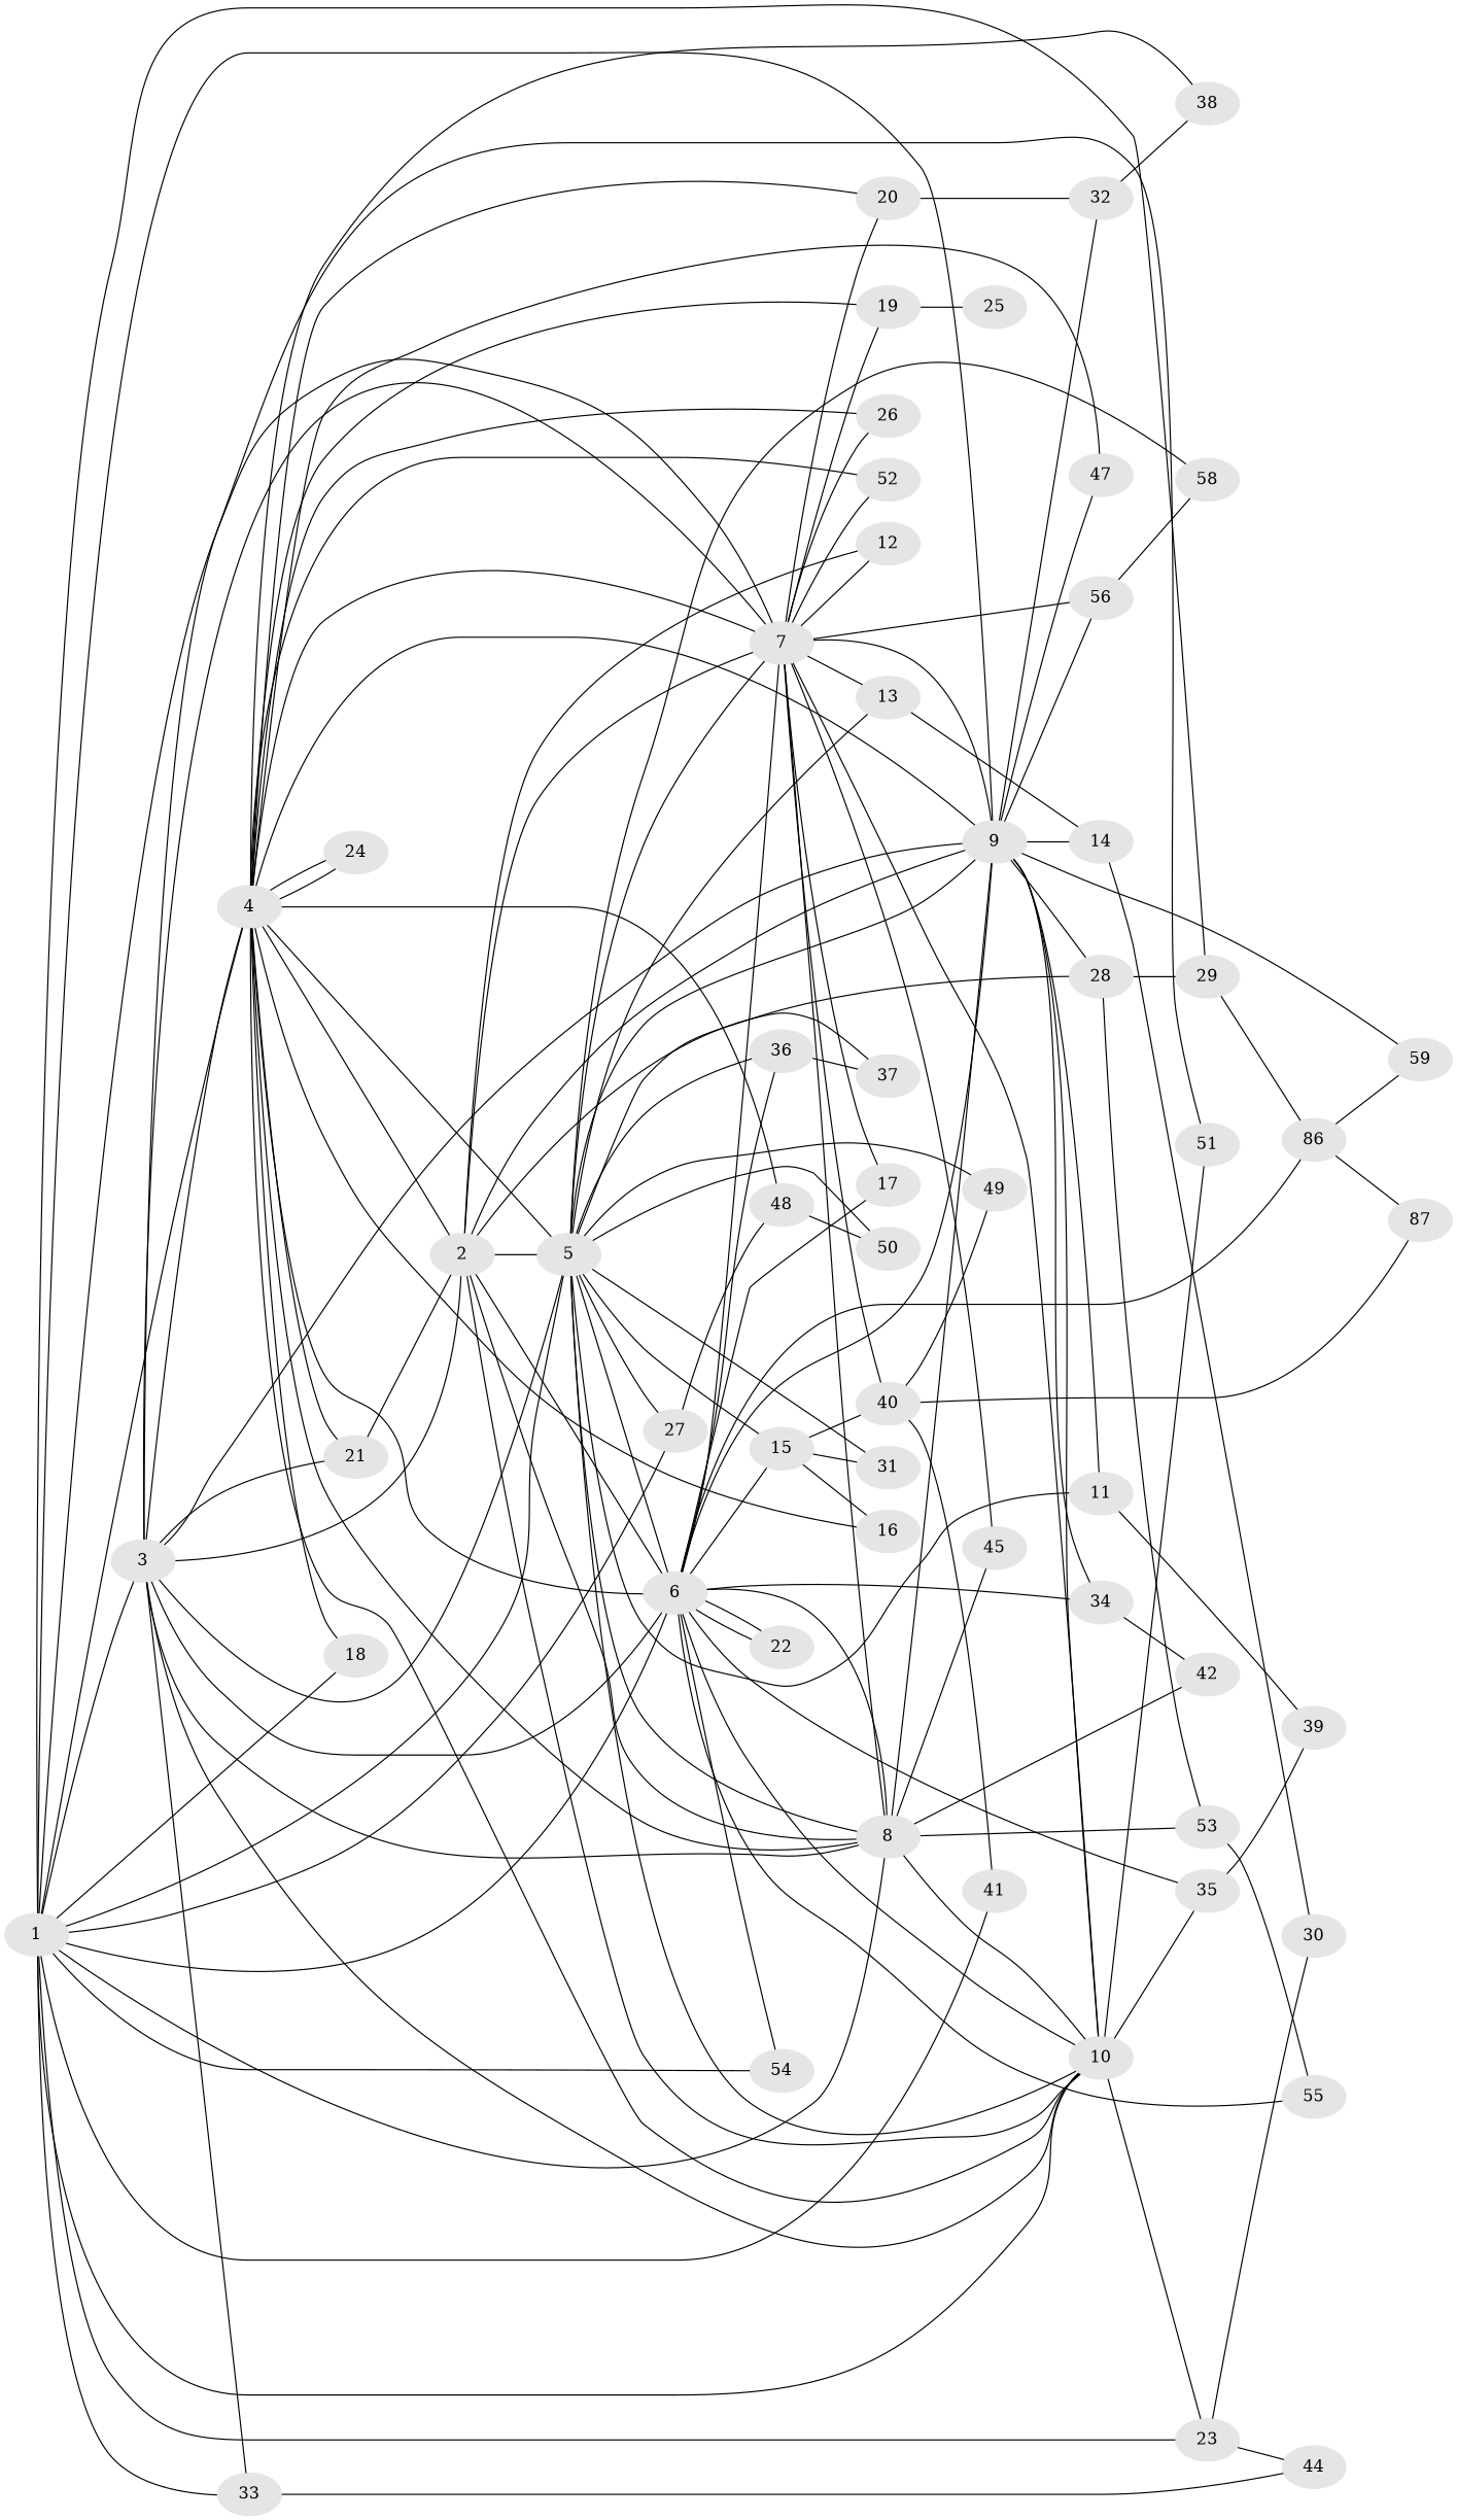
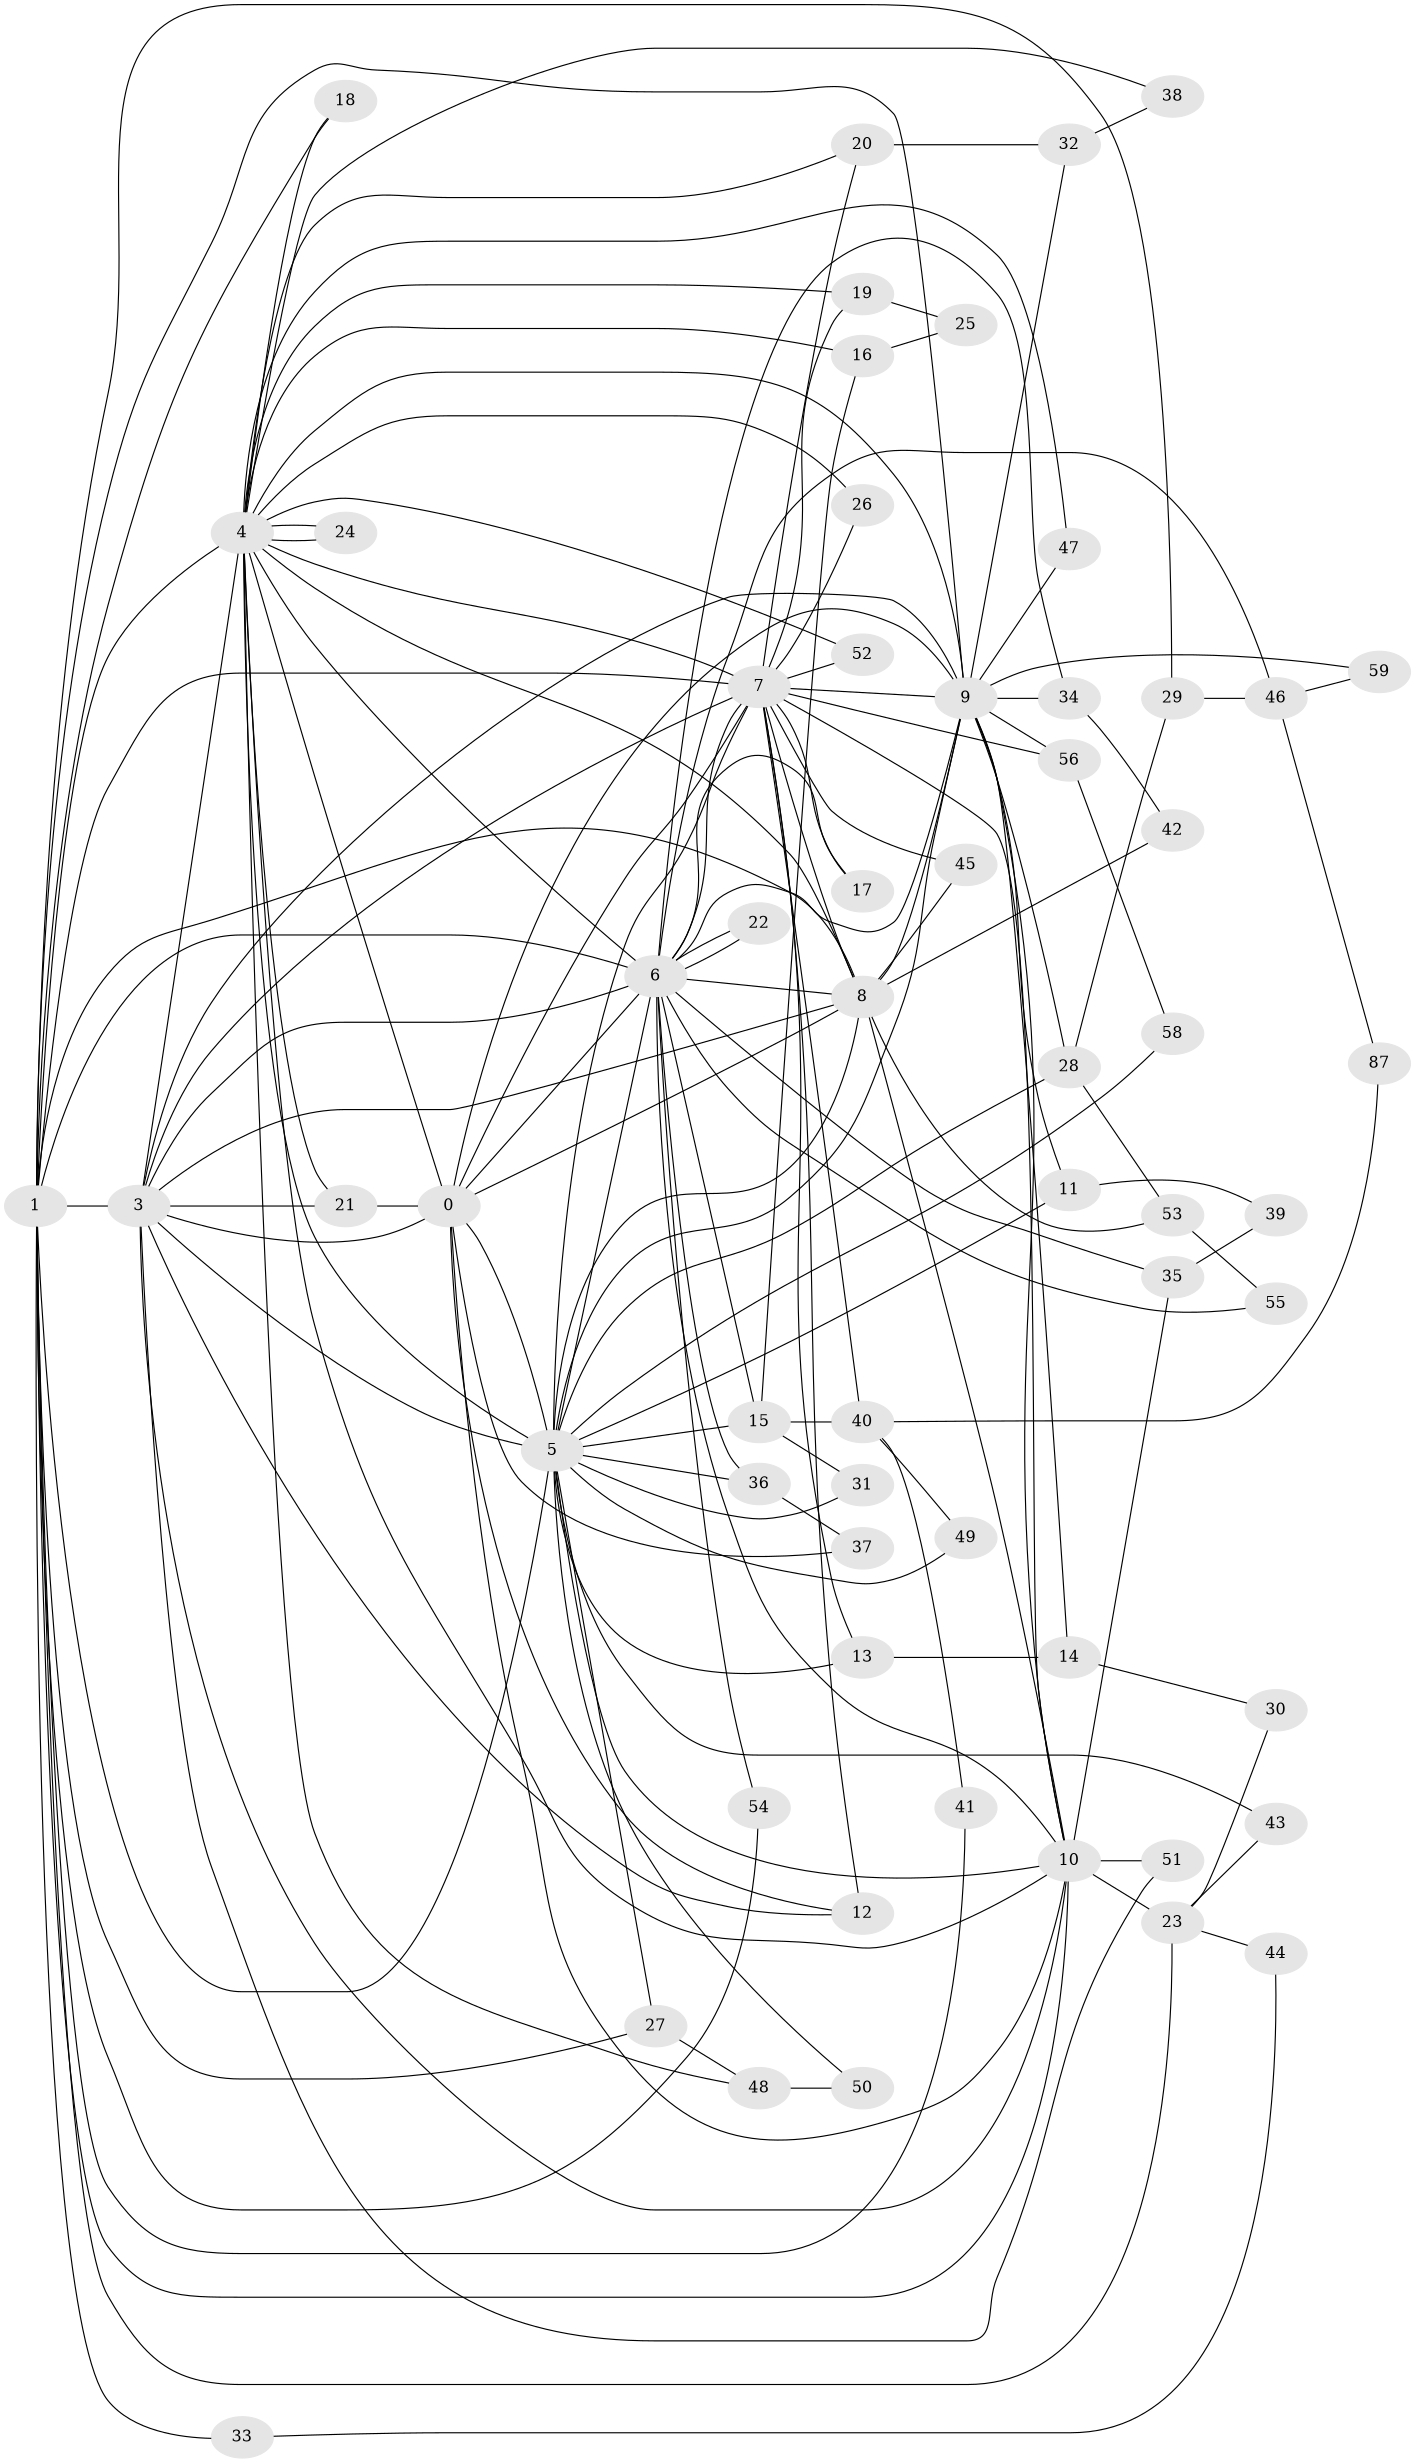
  graph {
    rankdir=LR
    node [color=gray90 style=filled]
    1
    3
    4
    5
    6
    7
    8
    9
    10
    18
    23
    27
    29
    33
    41
    54
-   2
+   2 [label=0]
    12
    37
    21
    51
    16
    19
    20
    24
    26
    38
    47
    48
    52
    50
    11
    13
    15
    28
    31
    36
+   43
    49
    58
    17
    22
    34
    35
-   46 [label=86]
+   46
    55
    40
    45
    56
    42
    53
    14
    32
    59
    30
    44
    25
    39
    n59 [label=87]
    1 -- 3
    1 -- 4
    1 -- 5
    1 -- 6
    1 -- 7
    1 -- 8
    1 -- 9
    1 -- 10
    1 -- 18
    1 -- 23
    1 -- 27
    1 -- 29
    1 -- 33
    1 -- 41
    1 -- 54
    3 -- 4
    3 -- 5
    3 -- 6
    3 -- 7
    3 -- 8
    3 -- 9
    3 -- 10
-   3 -- 33
+   3 -- 12
    3 -- 21
    3 -- 51
    4 -- 5
    4 -- 6
    4 -- 7
    4 -- 8
    4 -- 9
    4 -- 10
    4 -- 18
    4 -- 21
    4 -- 16
    4 -- 19
    4 -- 20
    4 -- 24
    4 -- 24
    4 -- 26
    4 -- 38
    4 -- 47
    4 -- 48
    4 -- 52
    5 -- 6
    5 -- 7
    5 -- 8
    5 -- 9
    5 -- 10
    5 -- 27
    5 -- 50
    5 -- 11
    5 -- 13
    5 -- 15
    5 -- 28
    5 -- 31
    5 -- 36
+   5 -- 43
    5 -- 49
    5 -- 58
    6 -- 7
    6 -- 8
    6 -- 9
    6 -- 10
    6 -- 54
    6 -- 15
    6 -- 36
    6 -- 17
    6 -- 22
    6 -- 22
    6 -- 34
    6 -- 35
    6 -- 46
    6 -- 55
    7 -- 8
    7 -- 9
    7 -- 10
    7 -- 12
    7 -- 19
    7 -- 20
    7 -- 26
    7 -- 52
    7 -- 13
    7 -- 17
    7 -- 40
    7 -- 45
    7 -- 56
    8 -- 9
    8 -- 10
    8 -- 45
    8 -- 42
    8 -- 53
    9 -- 10
    9 -- 47
    9 -- 11
    9 -- 28
    9 -- 34
    9 -- 56
    9 -- 14
    9 -- 32
    9 -- 59
    10 -- 23
    10 -- 51
    10 -- 35
+   23 -- 43
    23 -- 30
    23 -- 44
    27 -- 48
    29 -- 46
    33 -- 44
    2 -- 3
    2 -- 4
    2 -- 5
    2 -- 6
    2 -- 7
    2 -- 8
    2 -- 9
    2 -- 10
    2 -- 12
    2 -- 37
    21 -- 2
+   16 -- 25
    19 -- 25
    20 -- 32
    48 -- 50
    11 -- 39
    13 -- 14
    15 -- 16
    15 -- 31
    15 -- 40
    28 -- 29
    28 -- 53
    36 -- 37
    34 -- 42
    35 -- 39
    46 -- 59
    46 -- n59
    40 -- 41
    40 -- 49
    40 -- n59
    56 -- 58
    53 -- 55
    14 -- 30
    32 -- 38
  }
